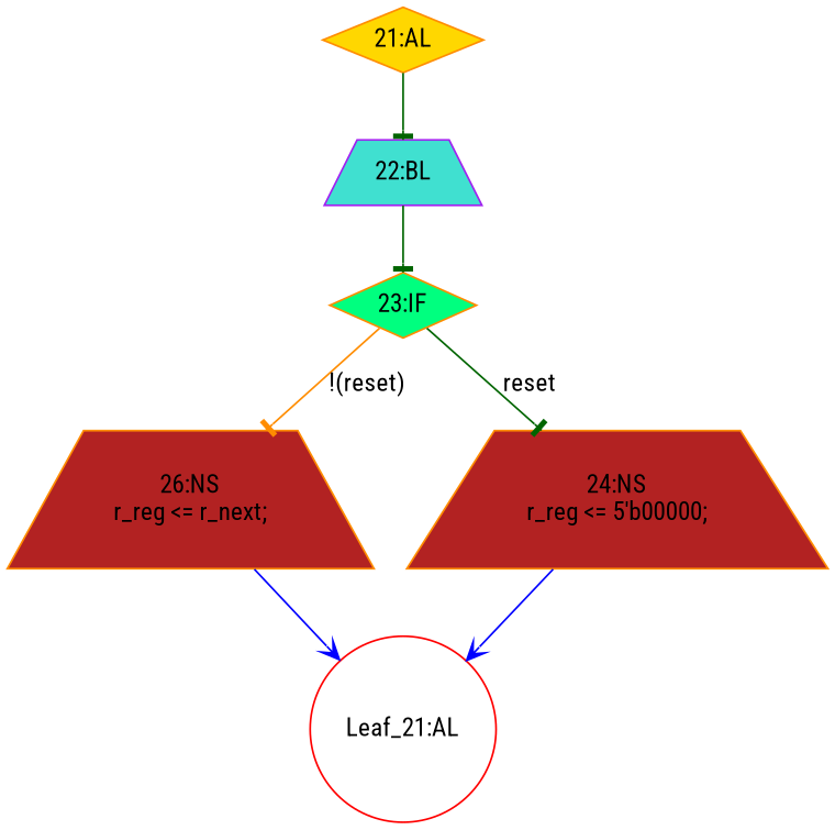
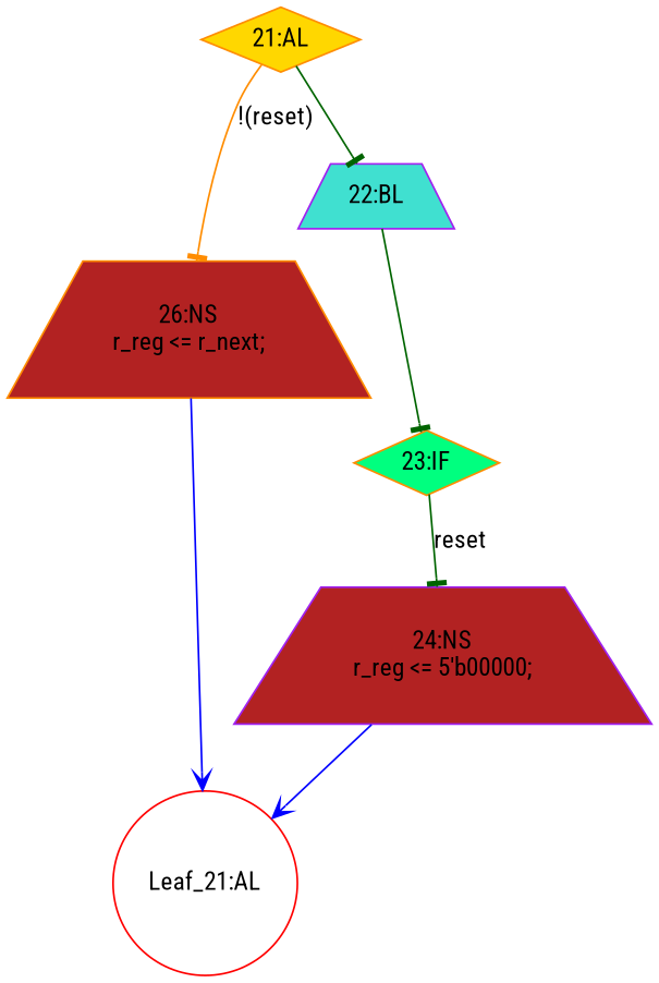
  strict digraph {
    fontname="Roboto Condensed"
    node [color=darkorange fillcolor=firebrick fontname="Roboto Condensed" shape=trapezium statements="[]" style=filled typ=NonblockingSubstitution]
    edge [arrowhead=tee color=darkgreen cond="[]" fontname="Roboto Condensed" lineno=None]
    n1 [ast="<pyverilog.vparser.ast.IfStatement object at 0x7fd4bd2a1250>" fillcolor=springgreen label="23:IF" shape=diamond typ=IfStatement]
    n2 [ast="<pyverilog.vparser.ast.NonblockingSubstitution object at 0x7fd4bd2a1390>" label="26:NS\nr_reg <= r_next;" statements="[<pyverilog.vparser.ast.NonblockingSubstitution object at 0x7fd4bd2a1390>]"]
-   n3 [ast="<pyverilog.vparser.ast.NonblockingSubstitution object at 0x7fd4bd2a16d0>" label="24:NS\nr_reg <= 5'b00000;" statements="[<pyverilog.vparser.ast.NonblockingSubstitution object at 0x7fd4bd2a16d0>]"]
+   n3 [ast="<pyverilog.vparser.ast.NonblockingSubstitution object at 0x7fd4bd2a16d0>" color=purple label="24:NS\nr_reg <= 5'b00000;" statements="[<pyverilog.vparser.ast.NonblockingSubstitution object at 0x7fd4bd2a16d0>]"]
    n4 [color=red def_var="['r_reg']" label="Leaf_21:AL" shape=circle fillcolor="" statements="" style="" typ=""]
    n5 [ast="<pyverilog.vparser.ast.Block object at 0x7fd4bd2a17d0>" color=purple fillcolor=turquoise label="22:BL" typ=Block]
    n6 [ast="<pyverilog.vparser.ast.Always object at 0x7fd4bd2a1b10>" clk_sens=True fillcolor=gold label="21:AL" sens="['clk', 'reset']" shape=diamond typ=Always use_var="['reset', 'r_next']"]
-   n1 -> n2 [color=darkorange cond="['reset']" label="!(reset)" lineno=23]
+   n6 -> n2 [color=darkorange cond="['reset']" label="!(reset)" lineno=23]
    n1 -> n3 [cond="['reset']" label=reset lineno=23]
    n2 -> n4 [arrowhead=vee color=blue]
    n3 -> n4 [arrowhead=vee color=blue]
    n5 -> n1
    n6 -> n5
  }
